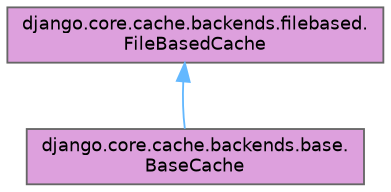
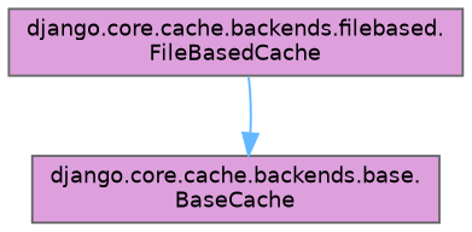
  digraph {
    node [color=gray40 fillcolor=plum fontname=Helvetica fontsize=10 shape=box style=filled]
    n1 [fontcolor=black height=0.2 label="django.core.cache.backends.filebased.\lFileBasedCache" width=0.4]
    n2 [height=0.2 label="django.core.cache.backends.base.\lBaseCache" width=0.4]
-   n1 -> n2 [color=steelblue1 dir=back fontname=Helvetica fontsize=10 labelfontname=Helvetica labelfontsize=10 style=solid]
+   n2 -> n1 [color=steelblue1 dir=back fontname=Helvetica fontsize=10 labelfontname=Helvetica labelfontsize=10 style=solid]
  }
